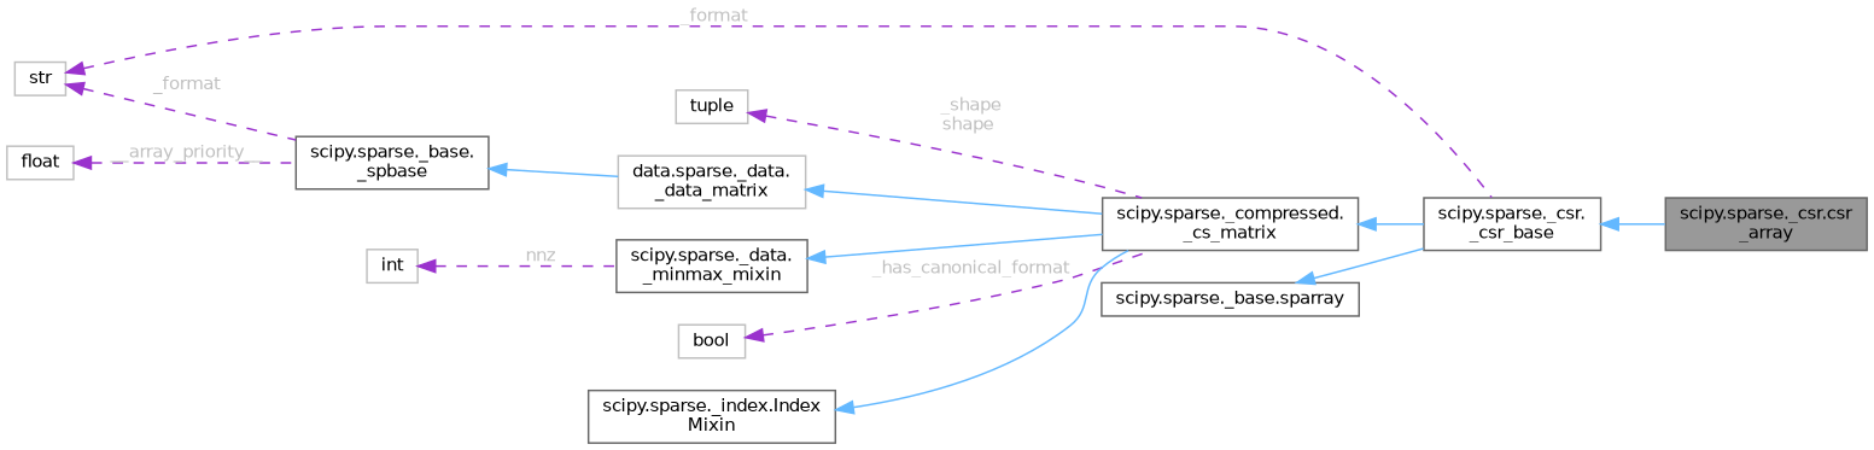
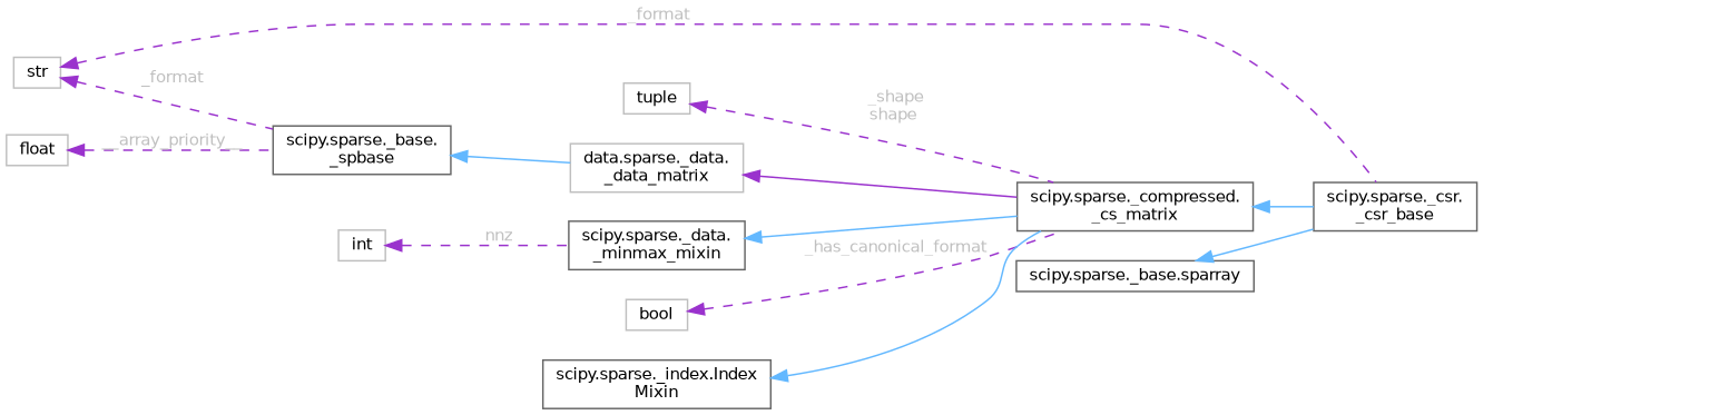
  digraph {
    rankdir=LR
    node [color=gray40 fillcolor=white fontname=Helvetica fontsize=10 shape=box style=filled]
    edge [color=steelblue1 dir=back fontname=Helvetica fontsize=10 labelfontname=Helvetica labelfontsize=10 style=solid]
-   n1 [fillcolor=grey60 fontcolor=black height=0.2 label="scipy.sparse._csr.csr\l_array" width=0.4]
    n2 [height=0.2 label="scipy.sparse._csr.\l_csr_base" width=0.4]
    n3 [height=0.2 label="scipy.sparse._compressed.\l_cs_matrix" width=0.4]
    n4 [color=grey75 height=0.2 label="data.sparse._data.\l_data_matrix" width=0.4]
    n5 [height=0.2 label="scipy.sparse._base.\l_spbase" width=0.4]
    n6 [color=grey75 height=0.2 label=float width=0.4]
    n7 [color=grey75 height=0.2 label=str width=0.4]
    n8 [color=grey75 height=0.2 label=int width=0.4]
    n9 [height=0.2 label="scipy.sparse._data.\l_minmax_mixin" width=0.4]
    n10 [color=grey75 height=0.2 label=bool width=0.4]
    n11 [height=0.2 label="scipy.sparse._index.Index\lMixin" width=0.4]
    n12 [color=grey75 height=0.2 label=tuple width=0.4]
    n13 [height=0.2 label="scipy.sparse._base.sparray" width=0.4]
-   n2 -> n1
    n3 -> n2
-   n4 -> n3
+   n4 -> n3 [color=darkorchid3]
    n5 -> n4
    n6 -> n5 [color=darkorchid3 fontcolor=grey label=" __array_priority__" style=dashed]
    n7 -> n2 [color=darkorchid3 fontcolor=grey label=" _format" style=dashed]
    n7 -> n5 [color=darkorchid3 fontcolor=grey label=" _format" style=dashed]
    n8 -> n9 [color=darkorchid3 fontcolor=grey label=" nnz" style=dashed]
    n9 -> n3
    n10 -> n3 [color=darkorchid3 fontcolor=grey label=" _has_canonical_format" style=dashed]
    n11 -> n3
    n12 -> n3 [color=darkorchid3 fontcolor=grey label=" _shape\nshape" style=dashed]
    n13 -> n2
  }
